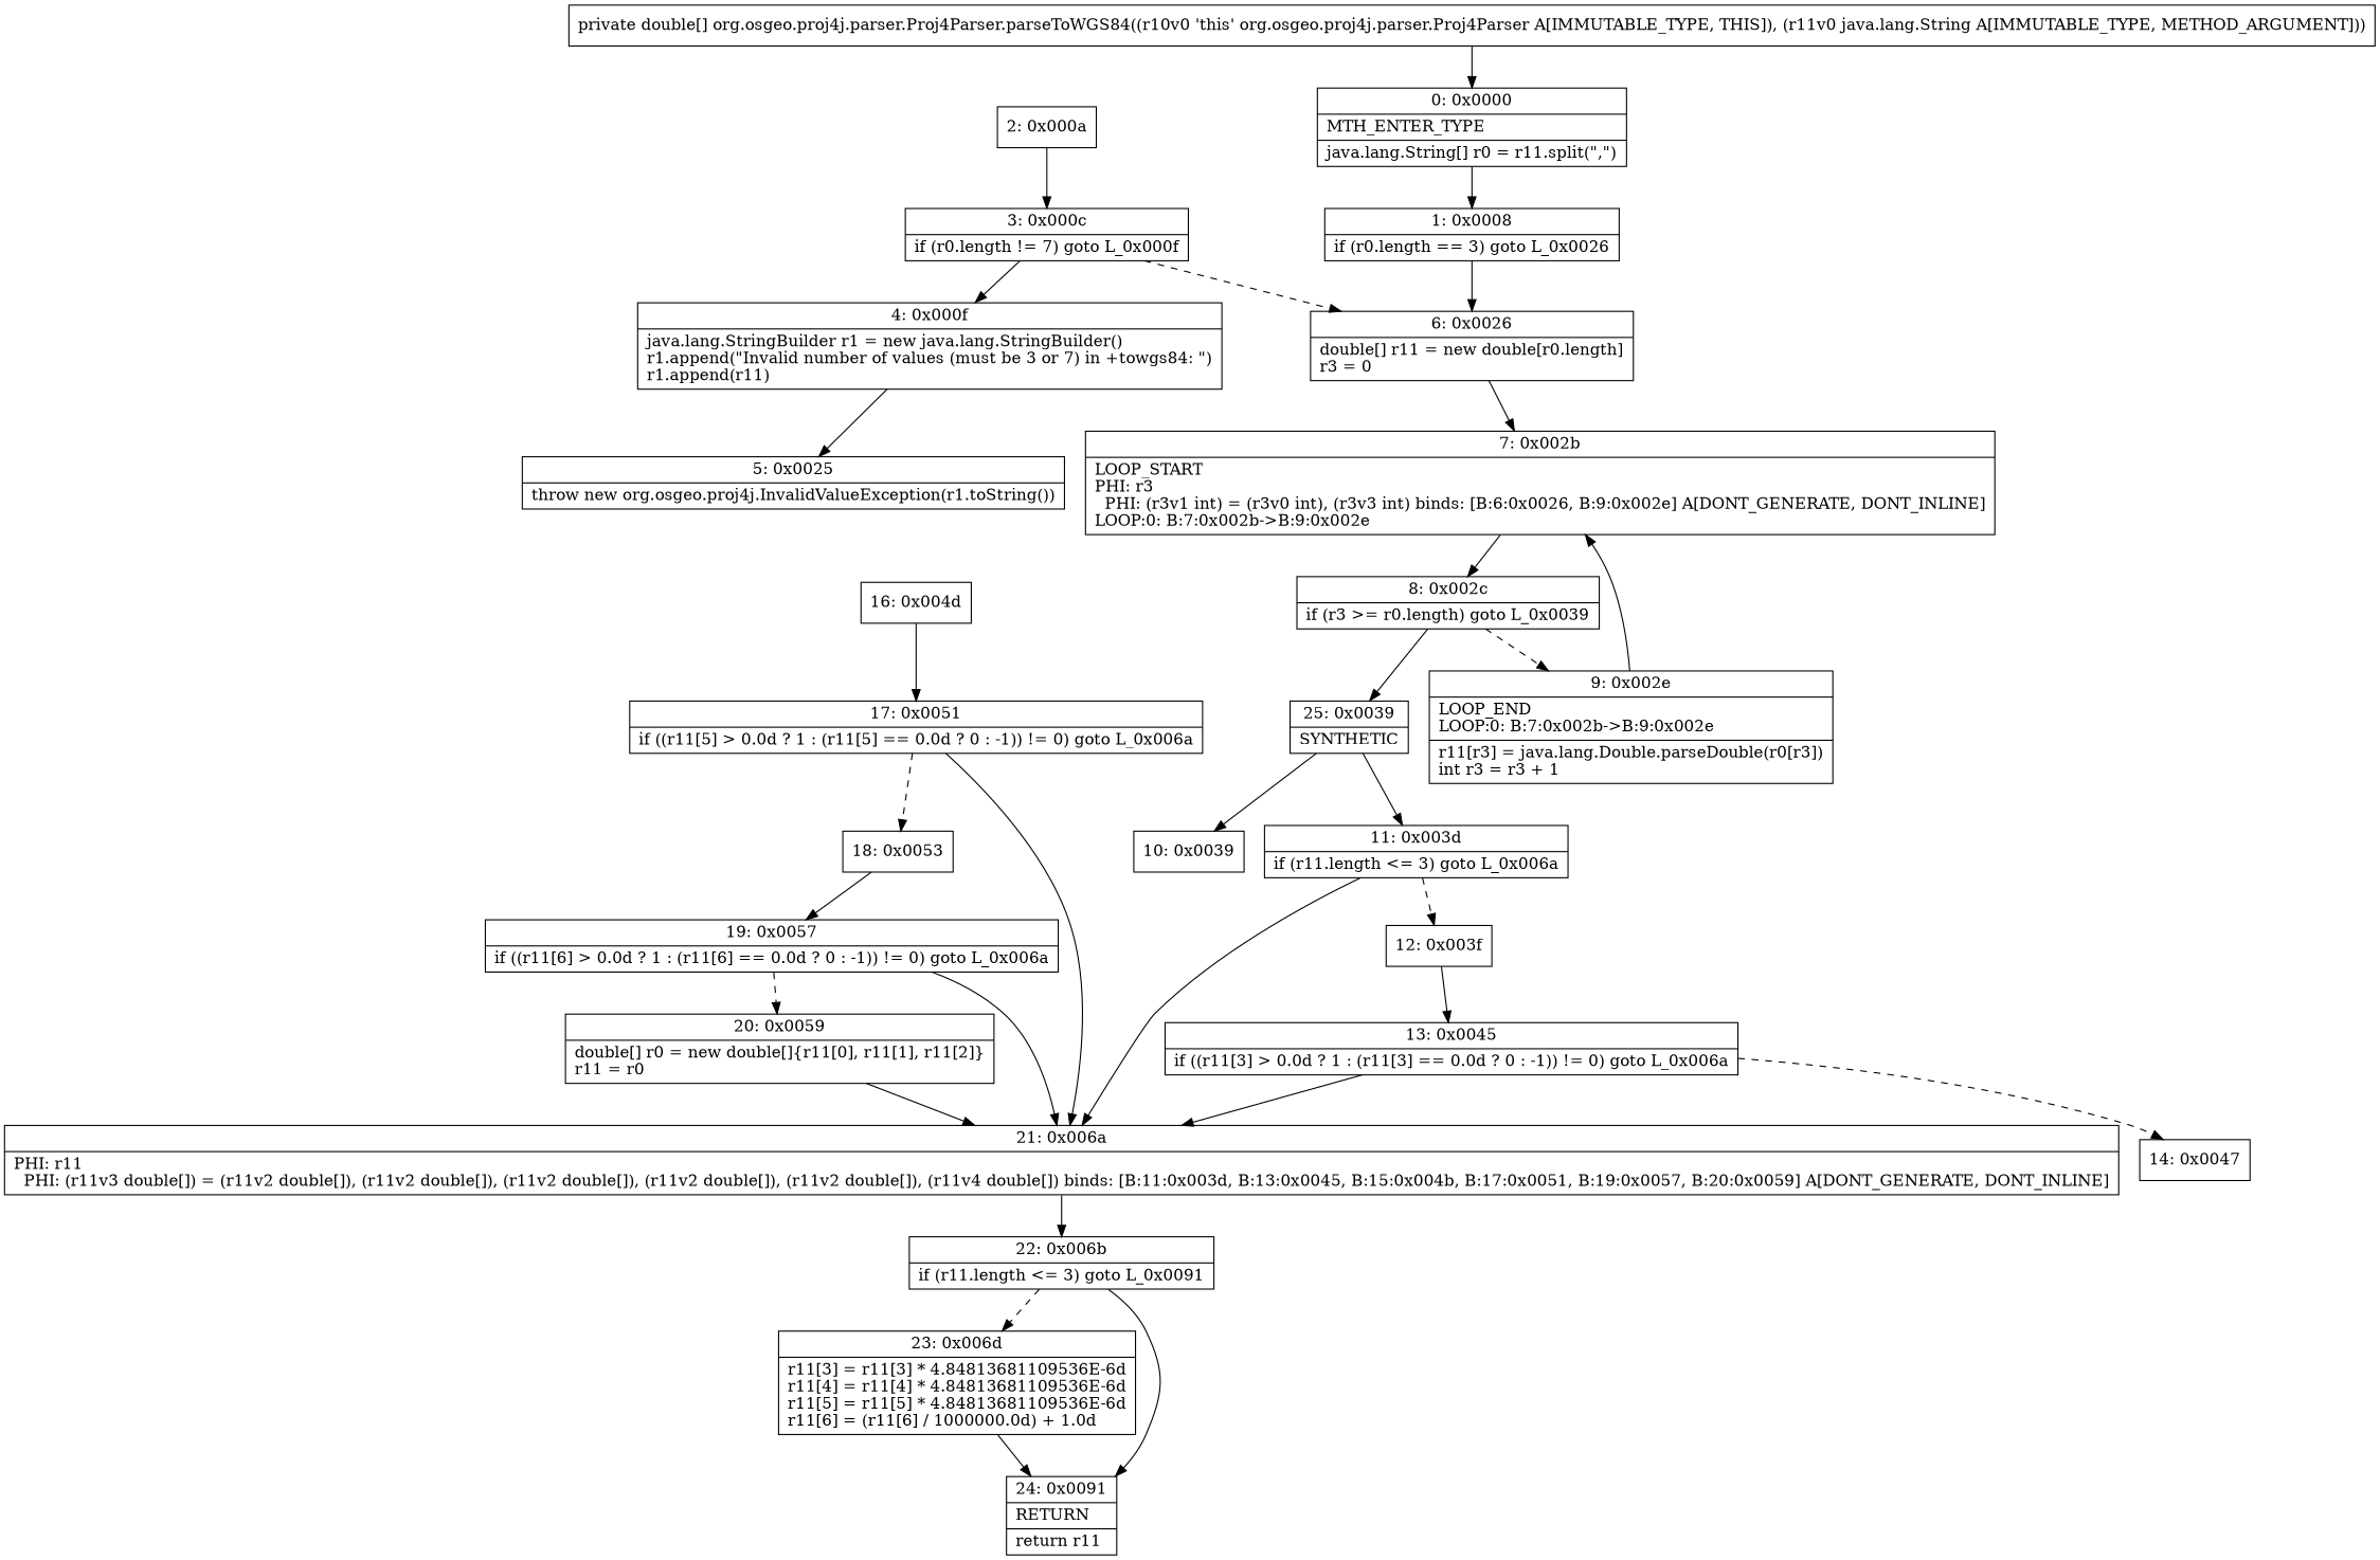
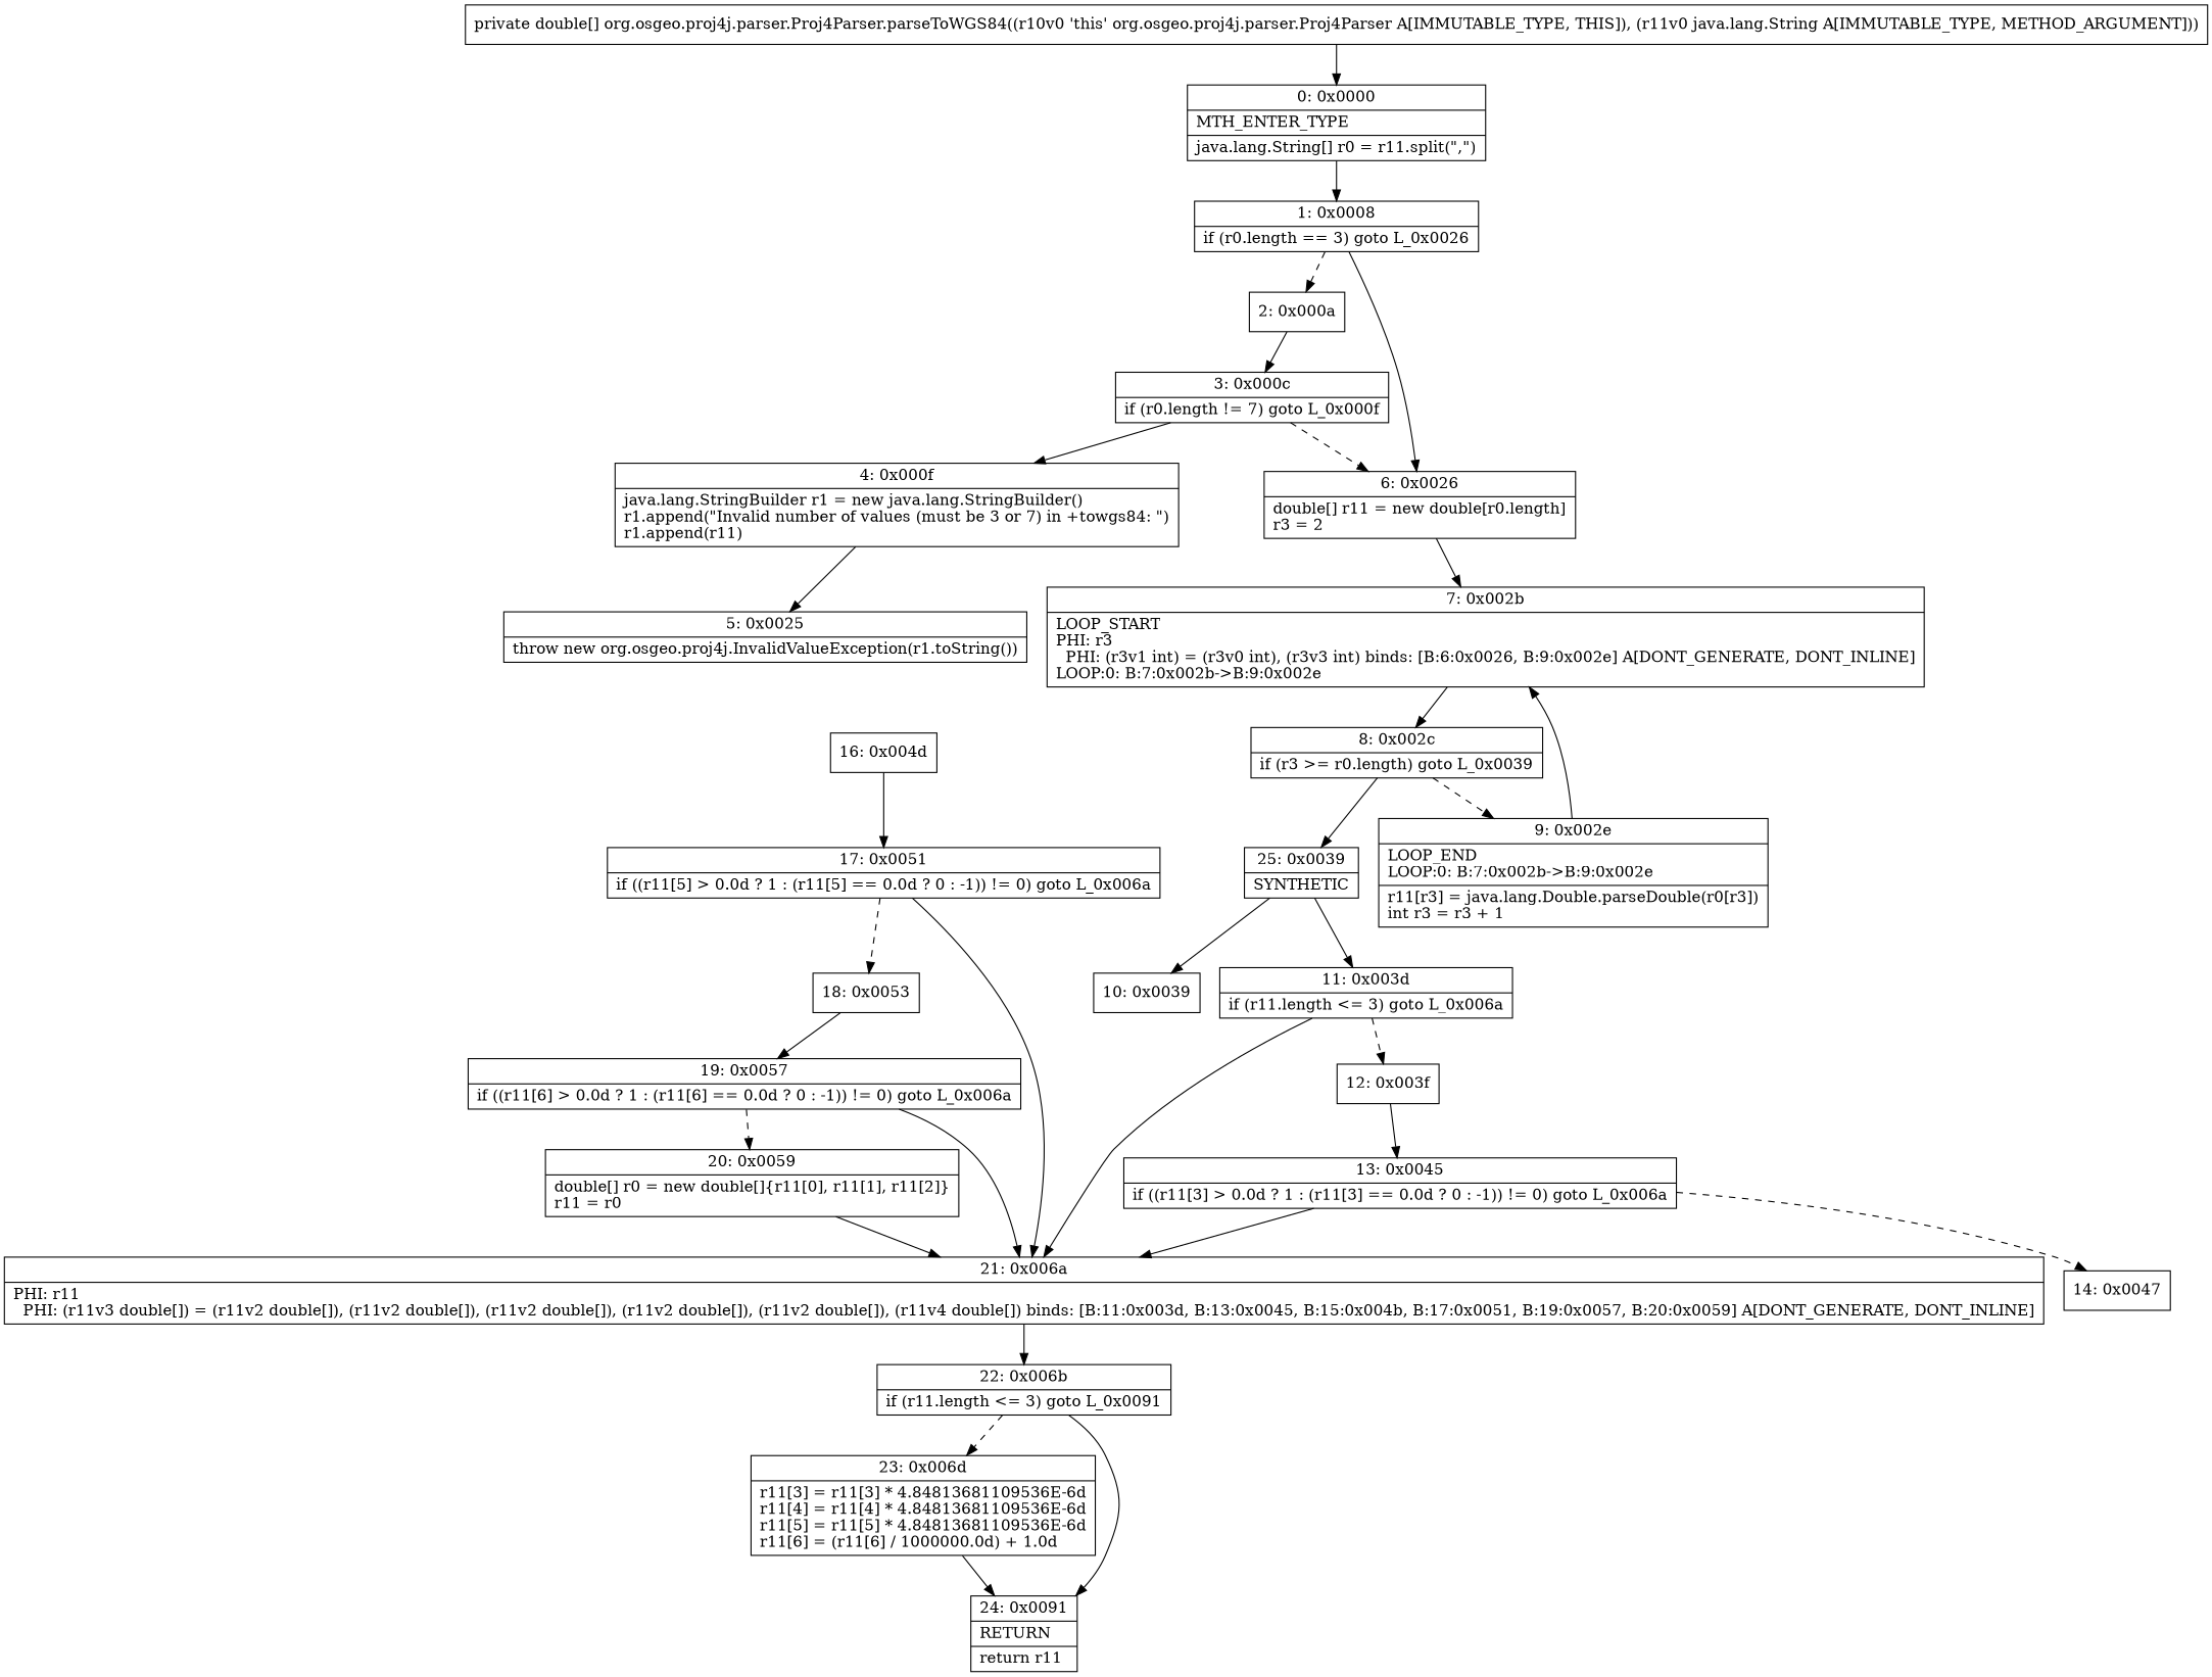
  digraph {
    fontname="DejaVu Serif"
    node [fontname="DejaVu Serif" shape=record]
    edge [fontname="DejaVu Serif"]
    n1 [label="{0\:\ 0x0000|MTH_ENTER_TYPE\l|java.lang.String[] r0 = r11.split(\",\")\l}"]
    n2 [label="{1\:\ 0x0008|if (r0.length == 3) goto L_0x0026\l}"]
    n3 [label="{2\:\ 0x000a}"]
-   n4 [label="{6\:\ 0x0026|double[] r11 = new double[r0.length]\lr3 = 0\l}"]
+   n4 [label="{6\:\ 0x0026|double[] r11 = new double[r0.length]\lr3 = 2\l}"]
    n5 [label="{3\:\ 0x000c|if (r0.length != 7) goto L_0x000f\l}"]
    n6 [label="{7\:\ 0x002b|LOOP_START\lPHI: r3 \l  PHI: (r3v1 int) = (r3v0 int), (r3v3 int) binds: [B:6:0x0026, B:9:0x002e] A[DONT_GENERATE, DONT_INLINE]\lLOOP:0: B:7:0x002b\-\>B:9:0x002e\l}"]
    n7 [label="{4\:\ 0x000f|java.lang.StringBuilder r1 = new java.lang.StringBuilder()\lr1.append(\"Invalid number of values (must be 3 or 7) in +towgs84: \")\lr1.append(r11)\l}"]
    n8 [label="{5\:\ 0x0025|throw new org.osgeo.proj4j.InvalidValueException(r1.toString())\l}"]
    n9 [label="{8\:\ 0x002c|if (r3 \>= r0.length) goto L_0x0039\l}"]
    n10 [label="{9\:\ 0x002e|LOOP_END\lLOOP:0: B:7:0x002b\-\>B:9:0x002e\l|r11[r3] = java.lang.Double.parseDouble(r0[r3])\lint r3 = r3 + 1\l}"]
    n11 [label="{25\:\ 0x0039|SYNTHETIC\l}"]
    n12 [label="{10\:\ 0x0039}"]
    n13 [label="{11\:\ 0x003d|if (r11.length \<= 3) goto L_0x006a\l}"]
    n14 [label="{12\:\ 0x003f}"]
    n15 [label="{21\:\ 0x006a|PHI: r11 \l  PHI: (r11v3 double[]) = (r11v2 double[]), (r11v2 double[]), (r11v2 double[]), (r11v2 double[]), (r11v2 double[]), (r11v4 double[]) binds: [B:11:0x003d, B:13:0x0045, B:15:0x004b, B:17:0x0051, B:19:0x0057, B:20:0x0059] A[DONT_GENERATE, DONT_INLINE]\l}"]
    n16 [label="{13\:\ 0x0045|if ((r11[3] \> 0.0d ? 1 : (r11[3] == 0.0d ? 0 : \-1)) != 0) goto L_0x006a\l}"]
    n17 [label="{22\:\ 0x006b|if (r11.length \<= 3) goto L_0x0091\l}"]
    n18 [label="{14\:\ 0x0047}"]
    n19 [label="{16\:\ 0x004d}"]
    n20 [label="{17\:\ 0x0051|if ((r11[5] \> 0.0d ? 1 : (r11[5] == 0.0d ? 0 : \-1)) != 0) goto L_0x006a\l}"]
    n21 [label="{18\:\ 0x0053}"]
    n22 [label="{19\:\ 0x0057|if ((r11[6] \> 0.0d ? 1 : (r11[6] == 0.0d ? 0 : \-1)) != 0) goto L_0x006a\l}"]
    n23 [label="{20\:\ 0x0059|double[] r0 = new double[]\{r11[0], r11[1], r11[2]\}\lr11 = r0\l}"]
    n24 [label="{23\:\ 0x006d|r11[3] = r11[3] * 4.84813681109536E\-6d\lr11[4] = r11[4] * 4.84813681109536E\-6d\lr11[5] = r11[5] * 4.84813681109536E\-6d\lr11[6] = (r11[6] \/ 1000000.0d) + 1.0d\l}"]
    n25 [label="{24\:\ 0x0091|RETURN\l|return r11\l}"]
    n26 [label="{private double[] org.osgeo.proj4j.parser.Proj4Parser.parseToWGS84((r10v0 'this' org.osgeo.proj4j.parser.Proj4Parser A[IMMUTABLE_TYPE, THIS]), (r11v0 java.lang.String A[IMMUTABLE_TYPE, METHOD_ARGUMENT])) }"]
    n1 -> n2
+   n2 -> n3 [style=dashed]
    n2 -> n4
    n3 -> n5
    n4 -> n6
    n5 -> n4 [style=dashed]
    n5 -> n7
    n6 -> n9
    n7 -> n8
    n9 -> n10 [style=dashed]
    n9 -> n11
    n10 -> n6
    n11 -> n12
    n11 -> n13
    n13 -> n14 [style=dashed]
    n13 -> n15
    n14 -> n16
    n15 -> n17
    n16 -> n15
    n16 -> n18 [style=dashed]
    n17 -> n24 [style=dashed]
    n17 -> n25
    n19 -> n20
    n20 -> n15
    n20 -> n21 [style=dashed]
    n21 -> n22
    n22 -> n15
    n22 -> n23 [style=dashed]
    n23 -> n15
    n24 -> n25
    n26 -> n1
  }
